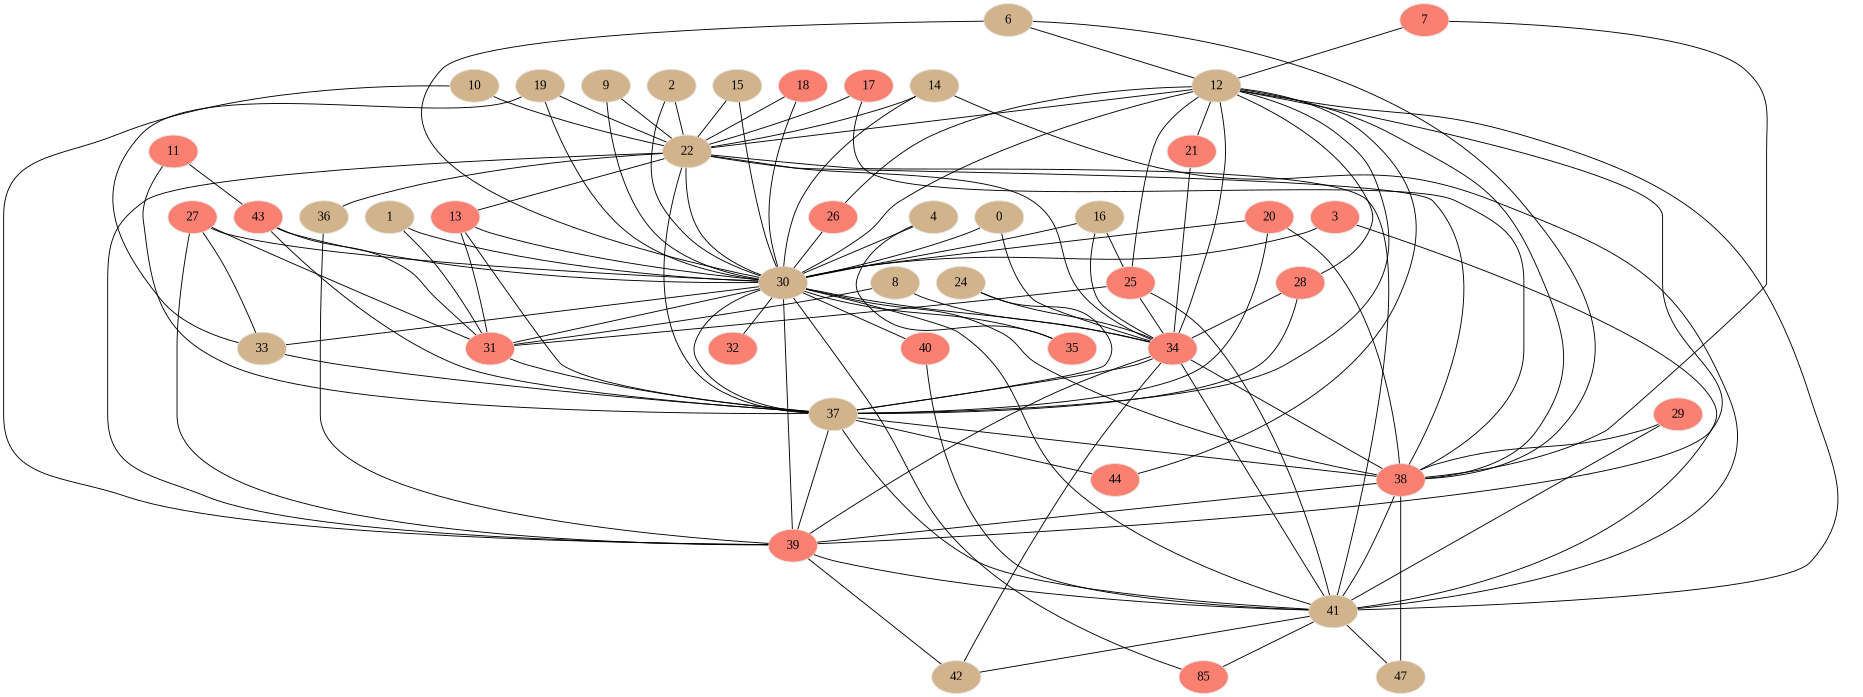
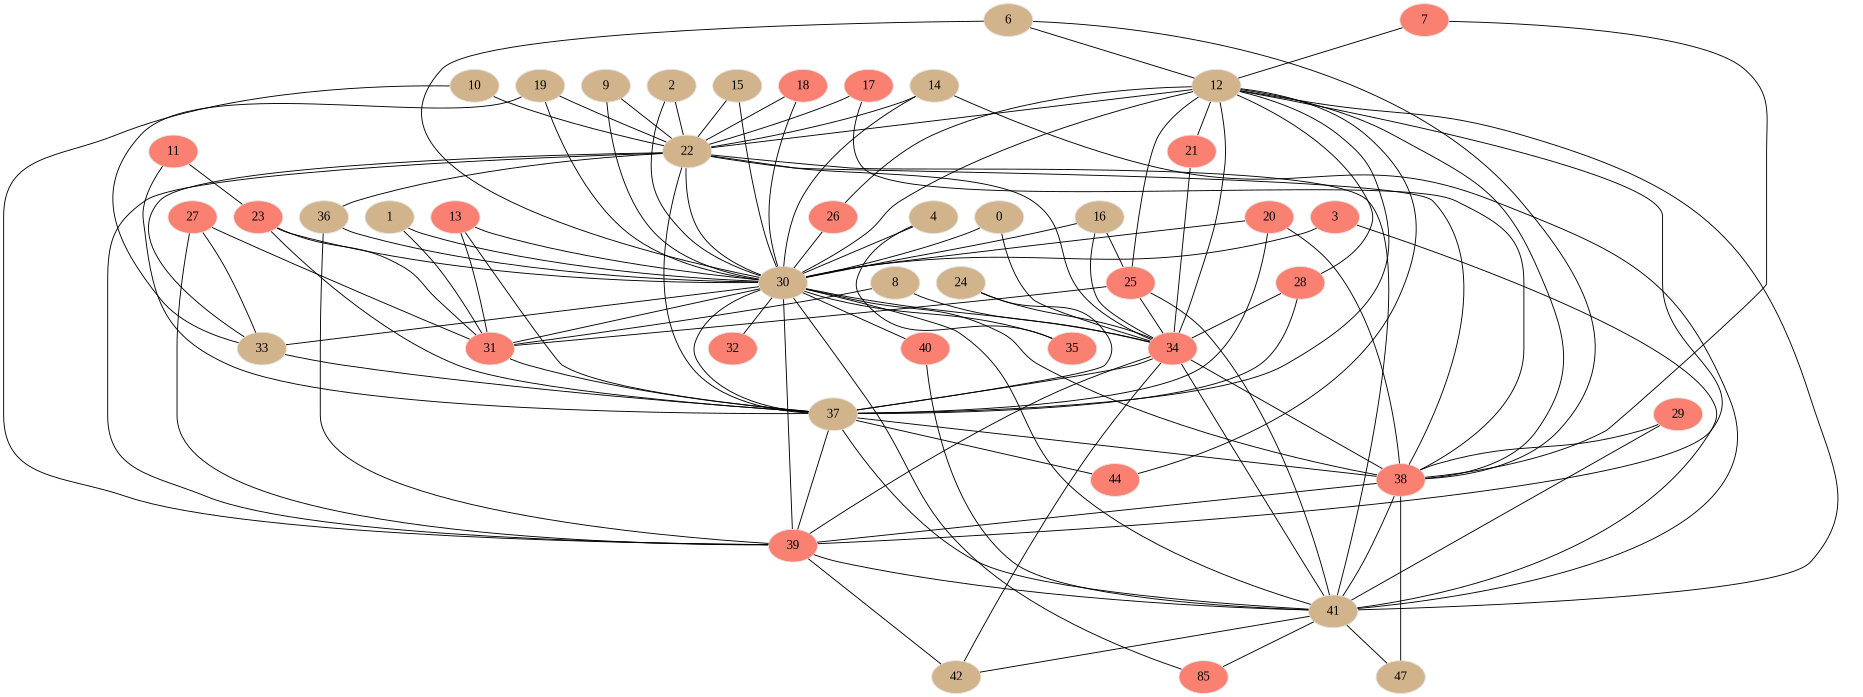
  graph {
    fontname="Liberation Serif"
    node [color=gray90 fillcolor=salmon fontname="Liberation Serif" style=filled]
    edge [fontname="Liberation Serif" weight=1.0]
    1 [fillcolor=tan]
    30 [fillcolor=tan]
    31
    41 [fillcolor=tan]
    35
    34
    38
    39
    37 [fillcolor=tan]
    33 [fillcolor=tan]
    32
    40
    n13 [label=85]
    2 [fillcolor=tan]
    22 [fillcolor=tan]
    36 [fillcolor=tan]
    3
    42 [fillcolor=tan]
    n19 [fillcolor=tan label=47]
    4 [fillcolor=tan]
    n21 [fillcolor=tan label=0]
    6 [fillcolor=tan]
    12 [fillcolor=tan]
    21
    25
    26
    28
    44
    7
    8 [fillcolor=tan]
    9 [fillcolor=tan]
    10 [fillcolor=tan]
    11
-   23 [label=43]
+   23
    13
    14 [fillcolor=tan]
    15 [fillcolor=tan]
    16 [fillcolor=tan]
    17
    18
    19 [fillcolor=tan]
    20
    24 [fillcolor=tan]
    27
    29
    1 -- 30
    1 -- 31
    30 -- 31
    30 -- 41
    30 -- 35
    30 -- 34 [weight=2.0]
    30 -- 38 [weight=2.0]
    30 -- 39 [weight=3.0]
    30 -- 37
    30 -- 33
    30 -- 32 [weight=2.0]
    30 -- 40 [weight=2.0]
    30 -- n13
    31 -- 37
    41 -- n13
    41 -- 42
    41 -- n19
    34 -- 41 [weight=3.0]
    34 -- 38 [weight=3.0]
    34 -- 39
    34 -- 37
    34 -- 42
    38 -- 41 [weight=3.0]
    38 -- 39 [weight=3.0]
    38 -- n19
    39 -- 41
    39 -- 42
    37 -- 41
    37 -- 38 [weight=3.0]
    37 -- 39
    37 -- 44
    33 -- 37
    40 -- 41
    2 -- 30
    2 -- 22
    22 -- 30 [weight=2.0]
    22 -- 41 [weight=2.0]
    22 -- 34 [weight=3.0]
    22 -- 38 [weight=4.0]
    22 -- 39 [weight=2.0]
    22 -- 37 [weight=2.0]
-   22 -- 13
+   22 -- 33
    22 -- 36
    36 -- 39
    3 -- 30
    3 -- 41
    4 -- 30 [weight=2.0]
    4 -- 35
    n21 -- 30
    n21 -- 34
    6 -- 30 [weight=2.0]
    6 -- 38
    6 -- 12
    12 -- 30 [weight=3.0]
    12 -- 41
    12 -- 34
    12 -- 38 [weight=2.0]
    12 -- 39
    12 -- 37
    12 -- 22 [weight=2.0]
    12 -- 21
    12 -- 25
    12 -- 26
    12 -- 28
    12 -- 44
    21 -- 34
    25 -- 31
    25 -- 41
    25 -- 34
    26 -- 30 [weight=2.0]
    28 -- 34
    28 -- 37
    7 -- 38
    7 -- 12
    8 -- 31
    8 -- 34
    9 -- 30
    9 -- 22
    10 -- 39
    10 -- 22
    11 -- 37
    11 -- 23
    23 -- 30 [weight=2.0]
    23 -- 31
    23 -- 37
    13 -- 30
    13 -- 31
    13 -- 37
    14 -- 30 [weight=2.0]
    14 -- 41
    14 -- 22
    15 -- 30
    15 -- 22
    16 -- 30 [weight=2.0]
    16 -- 34
    16 -- 25
    17 -- 38
    17 -- 22
    18 -- 30
    18 -- 22
    19 -- 30 [weight=3.0]
    19 -- 33
    19 -- 22
    20 -- 30
    20 -- 38 [weight=2.0]
    20 -- 37
    24 -- 34
    24 -- 37
-   27 -- 30
+   36 -- 30
    27 -- 31
    27 -- 39
    27 -- 33
    29 -- 41
    29 -- 38
  }
